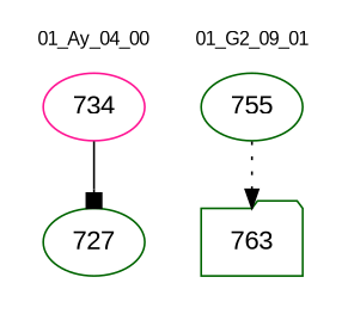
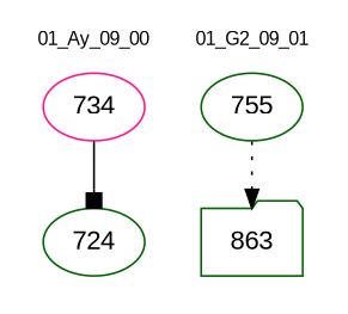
  digraph {
    fontname="Liberation Sans"
    node [color=darkgreen fontname="Liberation Sans" shape=ellipse]
    edge [color=black fontname="Liberation Sans"]
    n1 [color=deeppink label=734]
-   n2 [label=727]
+   n2 [label=724]
    n3 [label=755]
-   n4 [label=763 shape=folder]
+   n4 [label=863 shape=folder]
    subgraph cluster_1 {
      color=white
      fontsize=10
-     label="01_Ay_04_00"
+     label="01_Ay_09_00"
      n1
      n2
    }
    subgraph cluster_2 {
      color=white
      fontsize=10
      label="01_G2_09_01"
      n3
      n4
    }
    n1 -> n2 [arrowhead=box style=solid]
    n3 -> n4 [arrowhead=normal style=dotted]
  }
